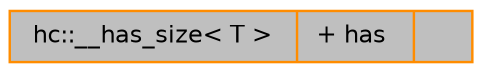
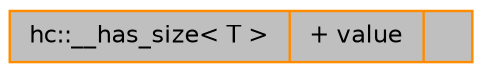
  digraph {
    rankdir=LR
-   n1 [color=darkorange fillcolor=grey75 fontcolor=black fontname=Helvetica fontsize=10 height=0.2 label="{hc::__has_size\< T \>\n|+ has\l|}" shape=record style=filled width=0.4]
+   n1 [color=darkorange fillcolor=grey75 fontcolor=black fontname=Helvetica fontsize=10 height=0.2 label="{hc::__has_size\< T \>\n|+ value\l|}" shape=record style=filled width=0.4]
  }
